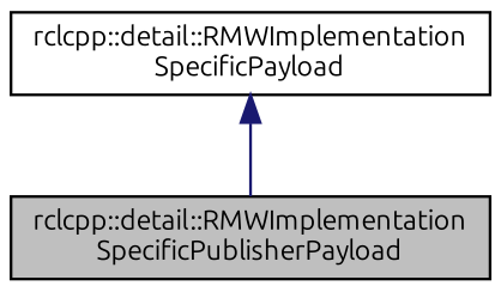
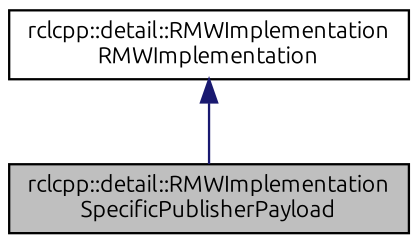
  digraph {
    fontname=Ubuntu
    node [color=black fontname=Ubuntu fontsize=10 shape=record style=filled]
    n1 [fillcolor=grey75 fontcolor=black height=0.2 label="rclcpp::detail::RMWImplementation\lSpecificPublisherPayload" width=0.4]
-   n2 [fillcolor=white height=0.2 label="rclcpp::detail::RMWImplementation\lSpecificPayload" width=0.4]
+   n2 [fillcolor=white height=0.2 label="rclcpp::detail::RMWImplementation\lRMWImplementation" width=0.4]
    n2 -> n1 [color=midnightblue dir=back fontname=Ubuntu fontsize=10 labelfontname=Helvetica labelfontsize=10 style=solid]
  }
